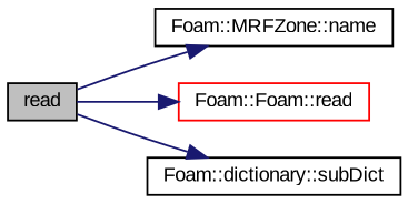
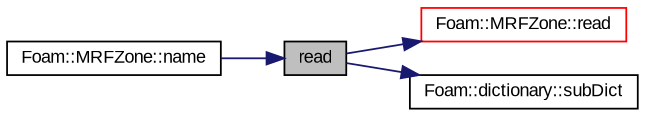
  digraph {
    fontname="Liberation Sans"
    rankdir=LR
    node [color=black fontname="Liberation Sans" fontsize=10 shape=record]
    edge [color=midnightblue fontname="Liberation Sans" fontsize=10 labelfontname=FreeSans labelfontsize=10 style=solid]
    n1 [fillcolor=grey75 fontcolor=black height=0.2 label=read style=filled width=0.4]
    n2 [height=0.2 label="Foam::MRFZone::name" width=0.4]
-   n3 [color=red height=0.2 label="Foam::Foam::read" width=0.4]
+   n3 [color=red height=0.2 label="Foam::MRFZone::read" width=0.4]
    n4 [height=0.2 label="Foam::dictionary::subDict" width=0.4]
-   n1 -> n2
+   n2 -> n1
    n1 -> n3
    n1 -> n4
  }
